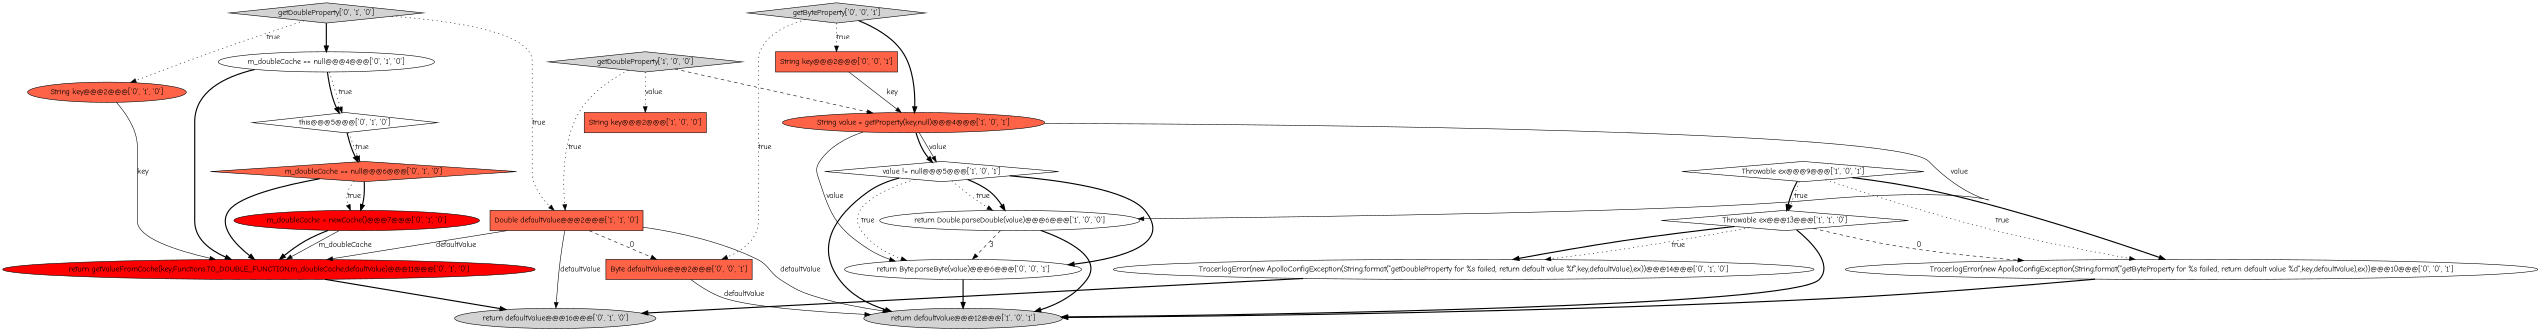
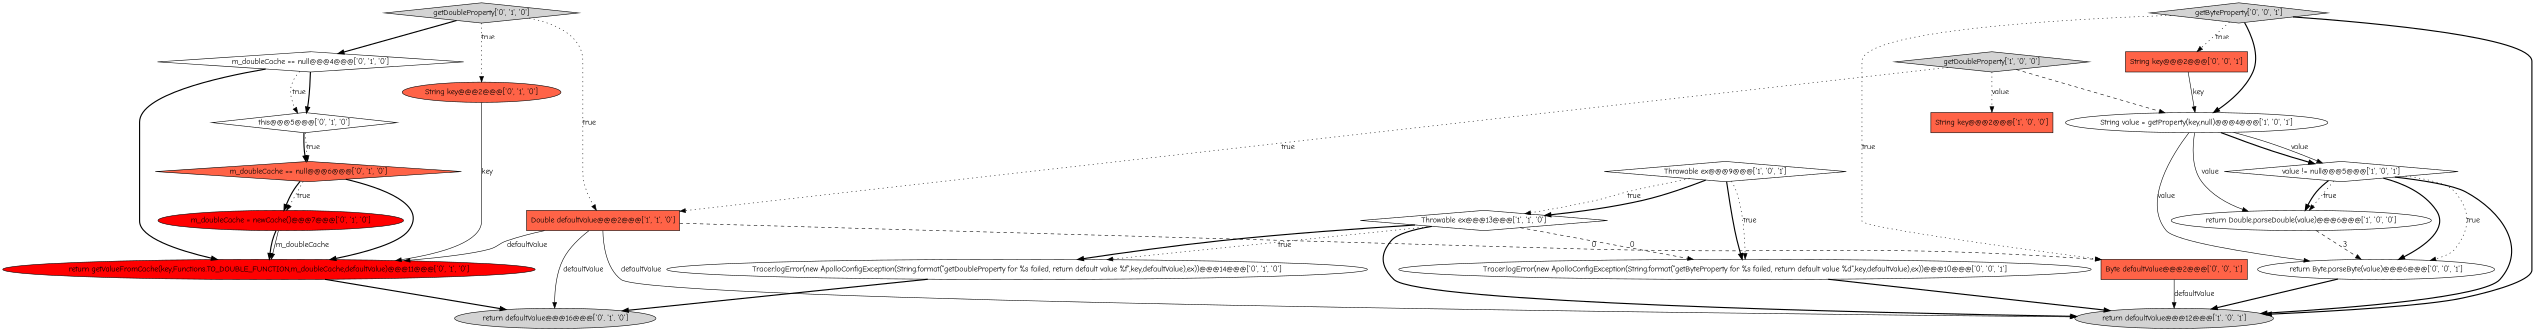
  digraph {
    fontname="Comic Neue"
    node [fillcolor=white fontname="Comic Neue" shape=ellipse style=filled]
    edge [fontname="Comic Neue" style=bold]
    n1 [fillcolor=tomato label="Double defaultValue@@@2@@@['1', '1', '0']" shape=box]
    n2 [fillcolor=lightgray label="return defaultValue@@@16@@@['0', '1', '0']"]
    n3 [fillcolor=red label="return getValueFromCache(key,Functions.TO_DOUBLE_FUNCTION,m_doubleCache,defaultValue)@@@11@@@['0', '1', '0']"]
    n4 [fillcolor=tomato label="Byte defaultValue@@@2@@@['0', '0', '1']" shape=box]
    n5 [fillcolor=lightgray label="return defaultValue@@@12@@@['1', '0', '1']"]
    n6 [label="value != null@@@5@@@['1', '0', '1']" shape=diamond]
    n7 [label="return Byte.parseByte(value)@@@6@@@['0', '0', '1']"]
    n8 [label="return Double.parseDouble(value)@@@6@@@['1', '0', '0']"]
    n9 [label="Tracer.logError(new ApolloConfigException(String.format(\"getDoubleProperty for %s failed, return default value %f\",key,defaultValue),ex))@@@14@@@['0', '1', '0']"]
    n10 [fillcolor=tomato label="String key@@@2@@@['0', '0', '1']" shape=box]
-   n11 [fillcolor=tomato label="String value = getProperty(key,null)@@@4@@@['1', '0', '1']"]
+   n11 [label="String value = getProperty(key,null)@@@4@@@['1', '0', '1']"]
    n12 [fillcolor=lightgray label="getDoubleProperty['1', '0', '0']" shape=diamond]
    n13 [fillcolor=tomato label="String key@@@2@@@['1', '0', '0']" shape=box]
    n14 [fillcolor=lightgray label="getDoubleProperty['0', '1', '0']" shape=diamond]
-   n15 [label="m_doubleCache == null@@@4@@@['0', '1', '0']"]
+   n15 [label="m_doubleCache == null@@@4@@@['0', '1', '0']" shape=diamond]
    n16 [fillcolor=tomato label="String key@@@2@@@['0', '1', '0']"]
    n17 [label="this@@@5@@@['0', '1', '0']" shape=diamond]
    n18 [fillcolor=tomato label="m_doubleCache == null@@@6@@@['0', '1', '0']" shape=diamond]
    n19 [label="Throwable ex@@@13@@@['1', '1', '0']" shape=diamond]
    n20 [label="Tracer.logError(new ApolloConfigException(String.format(\"getByteProperty for %s failed, return default value %d\",key,defaultValue),ex))@@@10@@@['0', '0', '1']"]
    n21 [fillcolor=lightgray label="getByteProperty['0', '0', '1']" shape=diamond]
    n22 [fillcolor=red label="m_doubleCache = newCache()@@@7@@@['0', '1', '0']"]
    n23 [label="Throwable ex@@@9@@@['1', '0', '1']" shape=diamond]
    n1 -> n2 [label=defaultValue style=solid]
    n1 -> n3 [label=defaultValue style=solid]
    n1 -> n4 [label=0 style=dashed]
    n1 -> n5 [label=defaultValue style=solid]
    n3 -> n2
    n4 -> n5 [label=defaultValue style=solid]
    n6 -> n5
    n6 -> n7 [label=true style=dotted]
    n6 -> n7
    n6 -> n8 [label=true style=dotted]
    n6 -> n8
    n7 -> n5
-   n8 -> n5
+   n21 -> n5
    n8 -> n7 [label=3 style=dashed]
    n9 -> n2
    n10 -> n11 [label=key style=solid]
    n11 -> n6
    n11 -> n6 [label=value style=solid]
    n11 -> n7 [label=value style=solid]
    n11 -> n8 [label=value style=solid]
    n12 -> n1 [label=true style=dotted]
    n12 -> n11 [style=dashed]
    n12 -> n13 [label=value style=dotted]
    n14 -> n1 [label=true style=dotted]
    n14 -> n15
    n14 -> n16 [label=true style=dotted]
    n15 -> n3
    n15 -> n17
    n15 -> n17 [label=true style=dotted]
    n16 -> n3 [label=key style=solid]
    n17 -> n18 [label=true style=dotted]
    n17 -> n18
    n18 -> n3
    n18 -> n22
    n18 -> n22 [label=true style=dotted]
    n19 -> n5
    n19 -> n9 [label=true style=dotted]
    n19 -> n9
    n19 -> n20 [label=0 style=dashed]
    n20 -> n5
    n21 -> n4 [label=true style=dotted]
    n21 -> n10 [label=true style=dotted]
    n21 -> n11
    n22 -> n3 [label=m_doubleCache style=solid]
    n22 -> n3
    n23 -> n19
    n23 -> n19 [label=true style=dotted]
    n23 -> n20
    n23 -> n20 [label=true style=dotted]
  }
